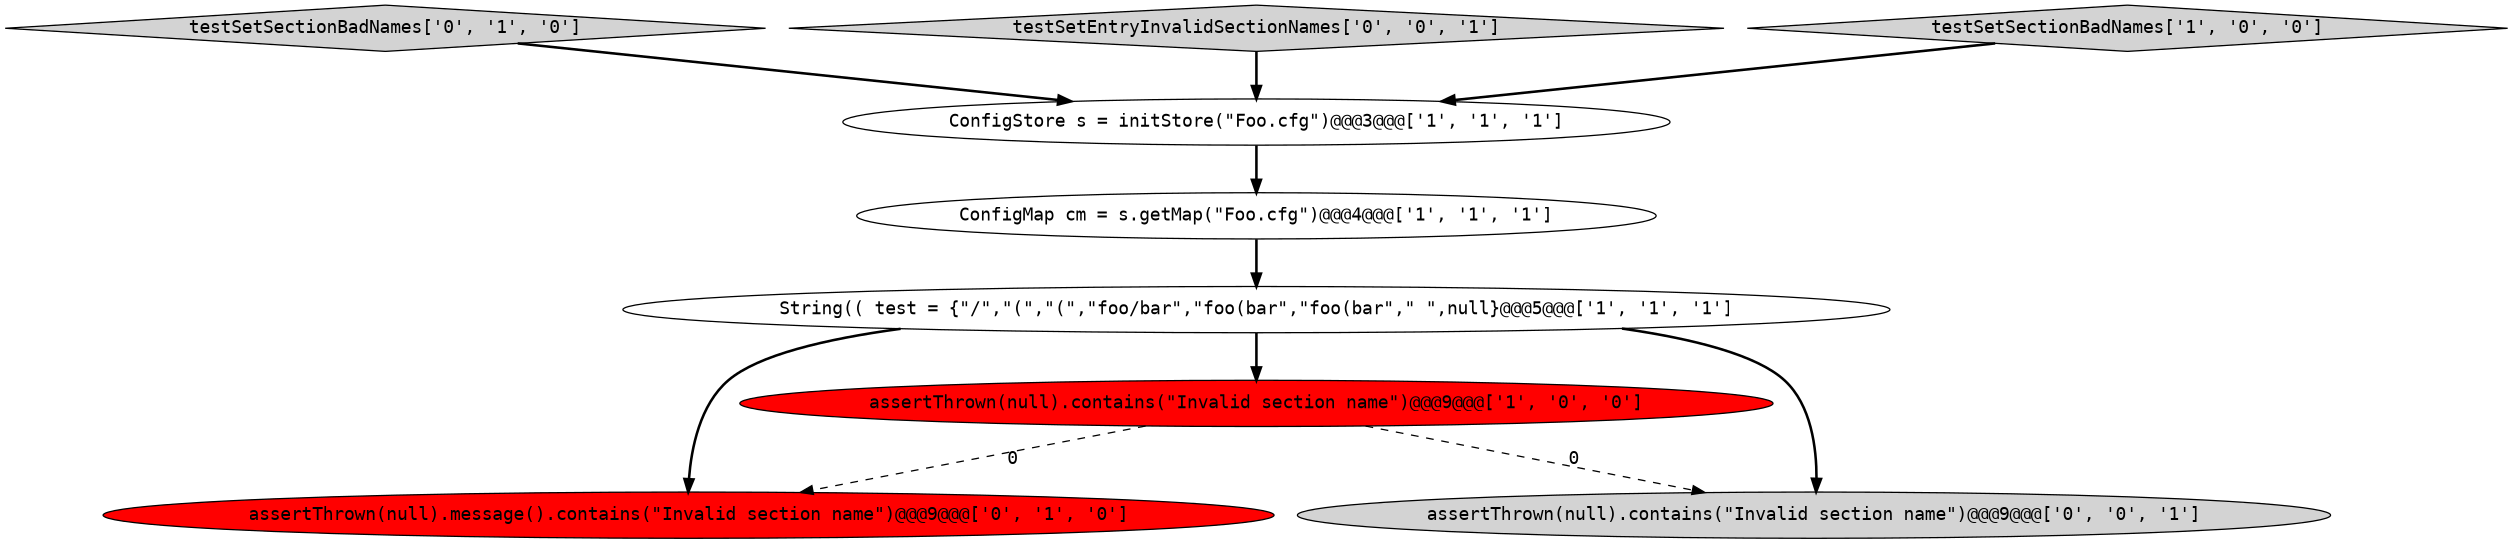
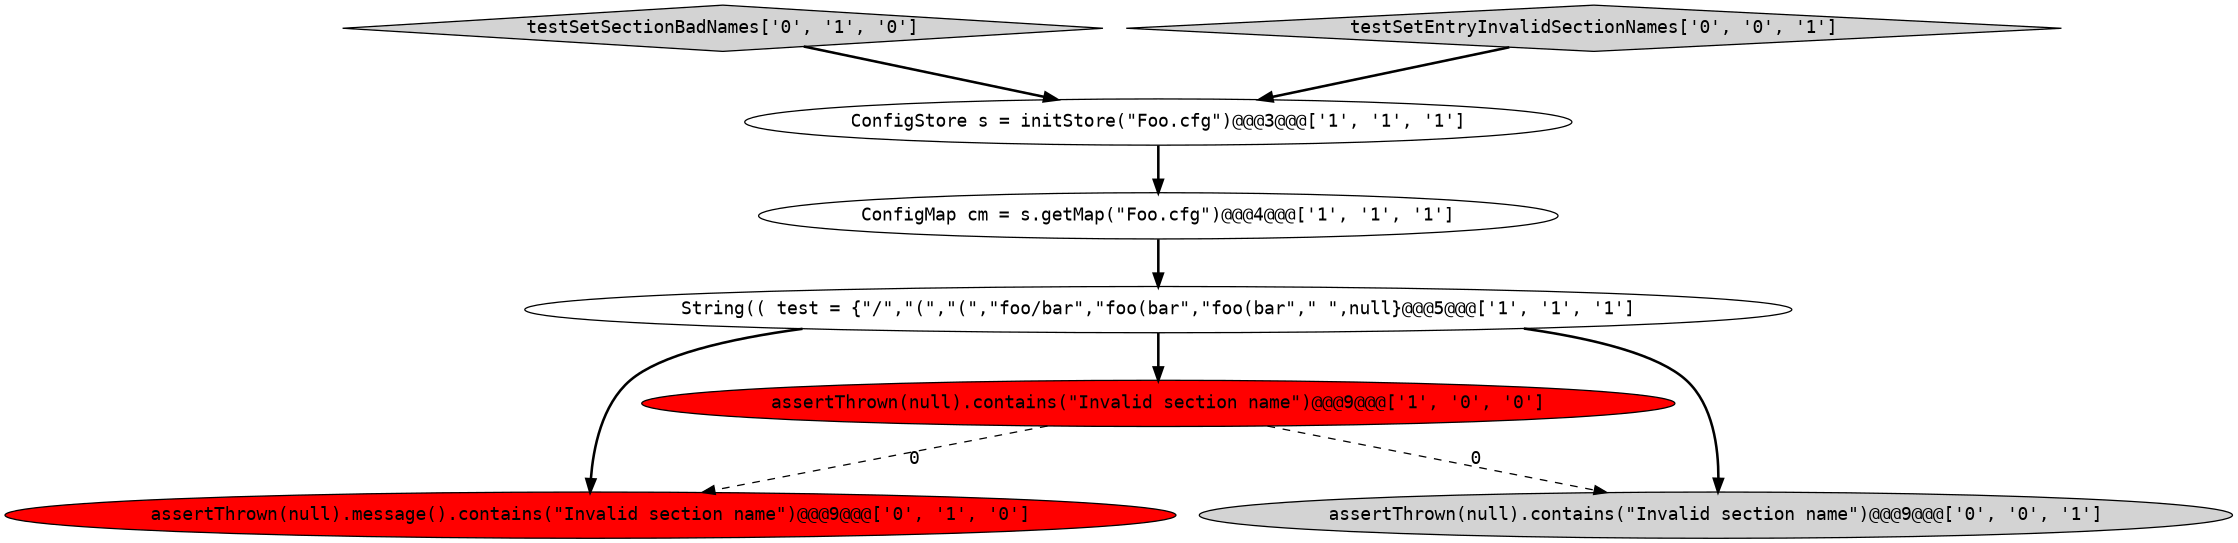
  digraph {
    fontname="DejaVu Sans Mono"
    node [fillcolor=lightgray shape=ellipse style=filled fontname="DejaVu Sans Mono"]
    edge [style=bold fontname="DejaVu Sans Mono"]
    n1 [fillcolor=red label="assertThrown(null).message().contains(\"Invalid section name\")@@@9@@@['0', '1', '0']"]
    n2 [fillcolor=white label="String(( test = {\"/\",\"(\",\"(\",\"foo/bar\",\"foo(bar\",\"foo(bar\",\" \",null}@@@5@@@['1', '1', '1']"]
    n3 [fillcolor=red label="assertThrown(null).contains(\"Invalid section name\")@@@9@@@['1', '0', '0']"]
    n4 [label="assertThrown(null).contains(\"Invalid section name\")@@@9@@@['0', '0', '1']"]
    n5 [fillcolor=white label="ConfigStore s = initStore(\"Foo.cfg\")@@@3@@@['1', '1', '1']"]
    n6 [fillcolor=white label="ConfigMap cm = s.getMap(\"Foo.cfg\")@@@4@@@['1', '1', '1']"]
    n7 [label="testSetSectionBadNames['0', '1', '0']" shape=diamond]
    n8 [label="testSetEntryInvalidSectionNames['0', '0', '1']" shape=diamond]
-   n9 [label="testSetSectionBadNames['1', '0', '0']" shape=diamond]
    n2 -> n1
    n2 -> n3
    n2 -> n4
    n3 -> n1 [label=0 style=dashed]
    n3 -> n4 [label=0 style=dashed]
    n5 -> n6
    n6 -> n2
    n7 -> n5
    n8 -> n5
-   n9 -> n5
  }
